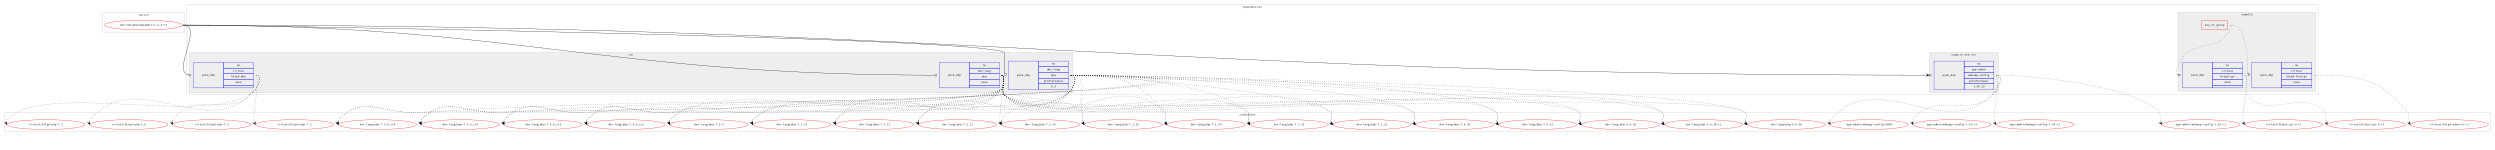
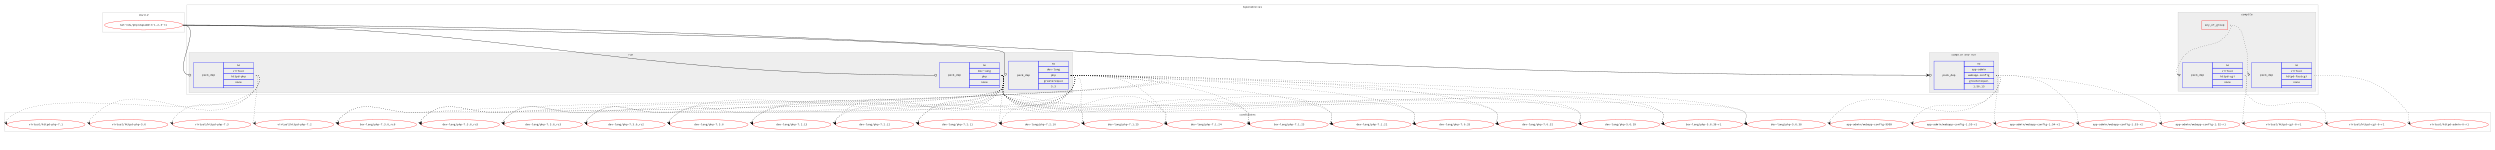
  digraph {
    compound=true
    concentrate=true
    fontname="Source Code Pro"
    fontsize=10
    newrank=true
    rankdir=TB
    ranksep=1.5
    node [color=red fontname="Source Code Pro" fontsize=10]
    edge [arrowhead=vee fontname="Source Code Pro" headport=w style=dotted tailport=e weight=100]
    n1 [label="net-nds/phpldapadmin-1.2.3-r1" width=4]
    n2 [color=blue label=<<TABLE BORDER="0" CELLBORDER="1" CELLSPACING="0" CELLPADDING="4" WIDTH="220"><TR><TD ROWSPAN="6" CELLPADDING="30">pack_dep</TD></TR><TR><TD WIDTH="110">no</TD></TR><TR><TD>virtual</TD></TR><TR><TD>httpd-cgi</TD></TR><TR><TD>none</TD></TR><TR><TD></TD></TR></TABLE>> shape=none]
    n3 [color=blue label=<<TABLE BORDER="0" CELLBORDER="1" CELLSPACING="0" CELLPADDING="4" WIDTH="220"><TR><TD ROWSPAN="6" CELLPADDING="30">pack_dep</TD></TR><TR><TD WIDTH="110">no</TD></TR><TR><TD>virtual</TD></TR><TR><TD>httpd-fastcgi</TD></TR><TR><TD>none</TD></TR><TR><TD></TD></TR></TABLE>> shape=none]
    n4 [label=<<TABLE BORDER="0" CELLBORDER="1" CELLSPACING="0" CELLPADDING="4"><TR><TD CELLPADDING="10">any_of_group</TD></TR></TABLE>> shape=none]
    n5 [color=blue label=<<TABLE BORDER="0" CELLBORDER="1" CELLSPACING="0" CELLPADDING="4" WIDTH="220"><TR><TD ROWSPAN="6" CELLPADDING="30">pack_dep</TD></TR><TR><TD WIDTH="110">no</TD></TR><TR><TD>app-admin</TD></TR><TR><TD>webapp-config</TD></TR><TR><TD>greaterequal</TD></TR><TR><TD>1.50.15</TD></TR></TABLE>> shape=none]
    n6 [color=blue label=<<TABLE BORDER="0" CELLBORDER="1" CELLSPACING="0" CELLPADDING="4" WIDTH="220"><TR><TD ROWSPAN="6" CELLPADDING="30">pack_dep</TD></TR><TR><TD WIDTH="110">no</TD></TR><TR><TD>dev-lang</TD></TR><TR><TD>php</TD></TR><TR><TD>greaterequal</TD></TR><TR><TD>5.3</TD></TR></TABLE>> shape=none]
    n7 [color=blue label=<<TABLE BORDER="0" CELLBORDER="1" CELLSPACING="0" CELLPADDING="4" WIDTH="220"><TR><TD ROWSPAN="6" CELLPADDING="30">pack_dep</TD></TR><TR><TD WIDTH="110">no</TD></TR><TR><TD>dev-lang</TD></TR><TR><TD>php</TD></TR><TR><TD>none</TD></TR><TR><TD></TD></TR></TABLE>> shape=none]
    n8 [color=blue label=<<TABLE BORDER="0" CELLBORDER="1" CELLSPACING="0" CELLPADDING="4" WIDTH="220"><TR><TD ROWSPAN="6" CELLPADDING="30">pack_dep</TD></TR><TR><TD WIDTH="110">no</TD></TR><TR><TD>virtual</TD></TR><TR><TD>httpd-php</TD></TR><TR><TD>none</TD></TR><TR><TD></TD></TR></TABLE>> shape=none]
    n9 [label="virtual/httpd-cgi-0-r1" width=4]
    n10 [label="virtual/httpd-cgi-0-r2" width=4]
    n11 [label="virtual/httpd-admin-0-r1" width=4]
    n12 [label="app-admin/webapp-config-1.52-r1" width=4]
+   n13 [label="app-admin/webapp-config-1.53-r2" width=4]
    n14 [label="app-admin/webapp-config-1.54-r2" width=4]
    n15 [label="app-admin/webapp-config-1.55-r1" width=4]
    n16 [label="app-admin/webapp-config-9999" width=4]
    n17 [label="dev-lang/php-7.3.0_rc2" width=4]
    n18 [label="dev-lang/php-7.3.0_rc3" width=4]
    n19 [label="dev-lang/php-7.3.0_rc5" width=4]
    n20 [label="dev-lang/php-7.3.0_rc6" width=4]
    n21 [label="dev-lang/php-5.6.38" width=4]
    n22 [label="dev-lang/php-5.6.38-r1" width=4]
    n23 [label="dev-lang/php-5.6.39" width=4]
    n24 [label="dev-lang/php-7.0.32" width=4]
    n25 [label="dev-lang/php-7.0.33" width=4]
    n26 [label="dev-lang/php-7.1.22" width=4]
    n27 [label="dev-lang/php-7.1.23" width=4]
    n28 [label="dev-lang/php-7.1.24" width=4]
    n29 [label="dev-lang/php-7.1.25" width=4]
    n30 [label="dev-lang/php-7.2.10" width=4]
    n31 [label="dev-lang/php-7.2.11" width=4]
    n32 [label="dev-lang/php-7.2.12" width=4]
    n33 [label="dev-lang/php-7.2.13" width=4]
    n34 [label="dev-lang/php-7.3.0" width=4]
    n35 [label="virtual/httpd-php-5.6" width=4]
    n36 [label="virtual/httpd-php-7.1" width=4]
    n37 [label="virtual/httpd-php-7.2" width=4]
    n38 [label="virtual/httpd-php-7.3" width=4]
    subgraph cluster_1 {
      color=gray
      label=<<i>ebuild</i>>
      rank=same
      n1
    }
    subgraph cluster_2 {
      color=gray
      label=<<i>dependencies</i>>
      subgraph cluster_3 {
        color=gray
        fillcolor="#eeeeee"
        label=<<i>compile</i>>
        style=filled
        subgraph sub_4 {
          color=gray
          fillcolor="#eeeeee"
          label=<<i>compile</i>>
          style=filled
          n4
          subgraph sub_5 {
            color=gray
            fillcolor="#eeeeee"
            label=<<i>compile</i>>
            style=filled
            n2
          }
          subgraph sub_6 {
            color=gray
            fillcolor="#eeeeee"
            label=<<i>compile</i>>
            style=filled
            n3
          }
        }
      }
      subgraph cluster_7 {
        color=gray
        fillcolor="#eeeeee"
        label=<<i>compile and run</i>>
        style=filled
        subgraph sub_8 {
          color=gray
          fillcolor="#eeeeee"
          label=<<i>compile and run</i>>
          style=filled
          n5
        }
      }
      subgraph cluster_9 {
        color=gray
        fillcolor="#eeeeee"
        label=<<i>run</i>>
        style=filled
        subgraph sub_10 {
          color=gray
          fillcolor="#eeeeee"
          label=<<i>run</i>>
          style=filled
          n6
        }
        subgraph sub_11 {
          color=gray
          fillcolor="#eeeeee"
          label=<<i>run</i>>
          style=filled
          n7
        }
        subgraph sub_12 {
          color=gray
          fillcolor="#eeeeee"
          label=<<i>run</i>>
          style=filled
          n8
        }
      }
    }
    subgraph cluster_13 {
      color=gray
      label=<<i>candidates</i>>
      rank=same
      subgraph sub_14 {
        color=black
        label=<<i>candidates</i>>
        nodesep=1
        rank=same
        n9
        n10
      }
      subgraph sub_15 {
        color=black
        label=<<i>candidates</i>>
        nodesep=1
        rank=same
        n11
      }
      subgraph sub_16 {
        color=black
        label=<<i>candidates</i>>
        nodesep=1
        rank=same
        n12
+       n13
        n14
        n15
        n16
      }
      subgraph sub_17 {
        color=black
        label=<<i>candidates</i>>
        nodesep=1
        rank=same
        n17
        n18
        n19
        n20
        n21
        n22
        n23
        n24
        n25
        n26
        n27
        n28
        n29
        n30
        n31
        n32
        n33
        n34
      }
      subgraph sub_18 {
        color=black
        label=<<i>candidates</i>>
        nodesep=1
        rank=same
        n17
        n18
        n19
        n20
        n21
        n22
        n23
        n24
        n25
        n26
        n27
        n28
        n29
        n30
        n31
        n32
        n33
        n34
      }
      subgraph sub_19 {
        color=black
        label=<<i>candidates</i>>
        nodesep=1
        rank=same
        n35
        n36
        n37
        n38
      }
    }
    n1 -> n5 [arrowhead=odotvee style=solid weight=20]
    n1 -> n6 [arrowhead=odot style=solid weight=20]
    n1 -> n7 [arrowhead=odot style=solid weight=20]
    n1 -> n8 [arrowhead=odot style=solid weight=20]
    n2 -> n9
    n2 -> n10
    n3 -> n11
    n4 -> n2 [arrowhead=oinv weight=20]
    n4 -> n3 [arrowhead=oinv weight=20]
    n5 -> n12
+   n5 -> n13
    n5 -> n14
    n5 -> n15
    n5 -> n16
    n6 -> n17
    n6 -> n18
    n6 -> n19
    n6 -> n20
    n6 -> n21
    n6 -> n22
    n6 -> n23
    n6 -> n24
    n6 -> n25
    n6 -> n26
    n6 -> n27
    n6 -> n28
    n6 -> n29
    n6 -> n30
    n6 -> n31
    n6 -> n32
    n6 -> n33
    n6 -> n34
    n7 -> n17
    n7 -> n18
    n7 -> n19
    n7 -> n20
    n7 -> n21
    n7 -> n22
    n7 -> n23
    n7 -> n24
    n7 -> n25
    n7 -> n26
    n7 -> n27
    n7 -> n28
    n7 -> n29
    n7 -> n30
    n7 -> n31
    n7 -> n32
    n7 -> n33
    n7 -> n34
    n8 -> n35
    n8 -> n36
    n8 -> n37
    n8 -> n38
  }
